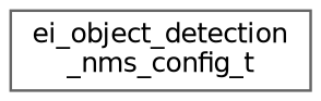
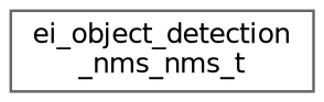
  digraph {
    rankdir=LR
-   n1 [color=grey40 fillcolor=white fontname=Helvetica fontsize=10 height=0.2 label="ei_object_detection\l_nms_config_t" shape=box style=filled width=0.4]
+   n1 [color=grey40 fillcolor=white fontname=Helvetica fontsize=10 height=0.2 label="ei_object_detection\l_nms_nms_t" shape=box style=filled width=0.4]
  }
